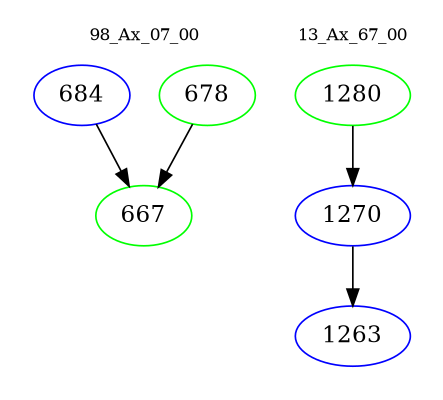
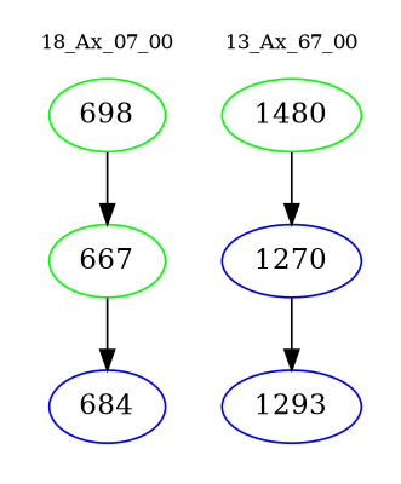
  digraph {
    node [color=green]
    edge [color=black]
-   n1 [label=678]
+   n1 [label=698]
    n2 [label=667]
    n3 [color=blue label=684]
-   n4 [label=1280]
+   n4 [label=1480]
    n5 [color=blue label=1270]
-   n6 [color=blue label=1263]
+   n6 [color=blue label=1293]
    subgraph cluster_1 {
      color=white
      fontsize=10
-     label="98_Ax_07_00"
+     label="18_Ax_07_00"
      n1
      n2
      n3
    }
    subgraph cluster_2 {
      color=white
      fontsize=10
      label="13_Ax_67_00"
      n4
      n5
      n6
    }
    n1 -> n2
-   n3 -> n2
+   n2 -> n3
    n4 -> n5
    n5 -> n6
  }
